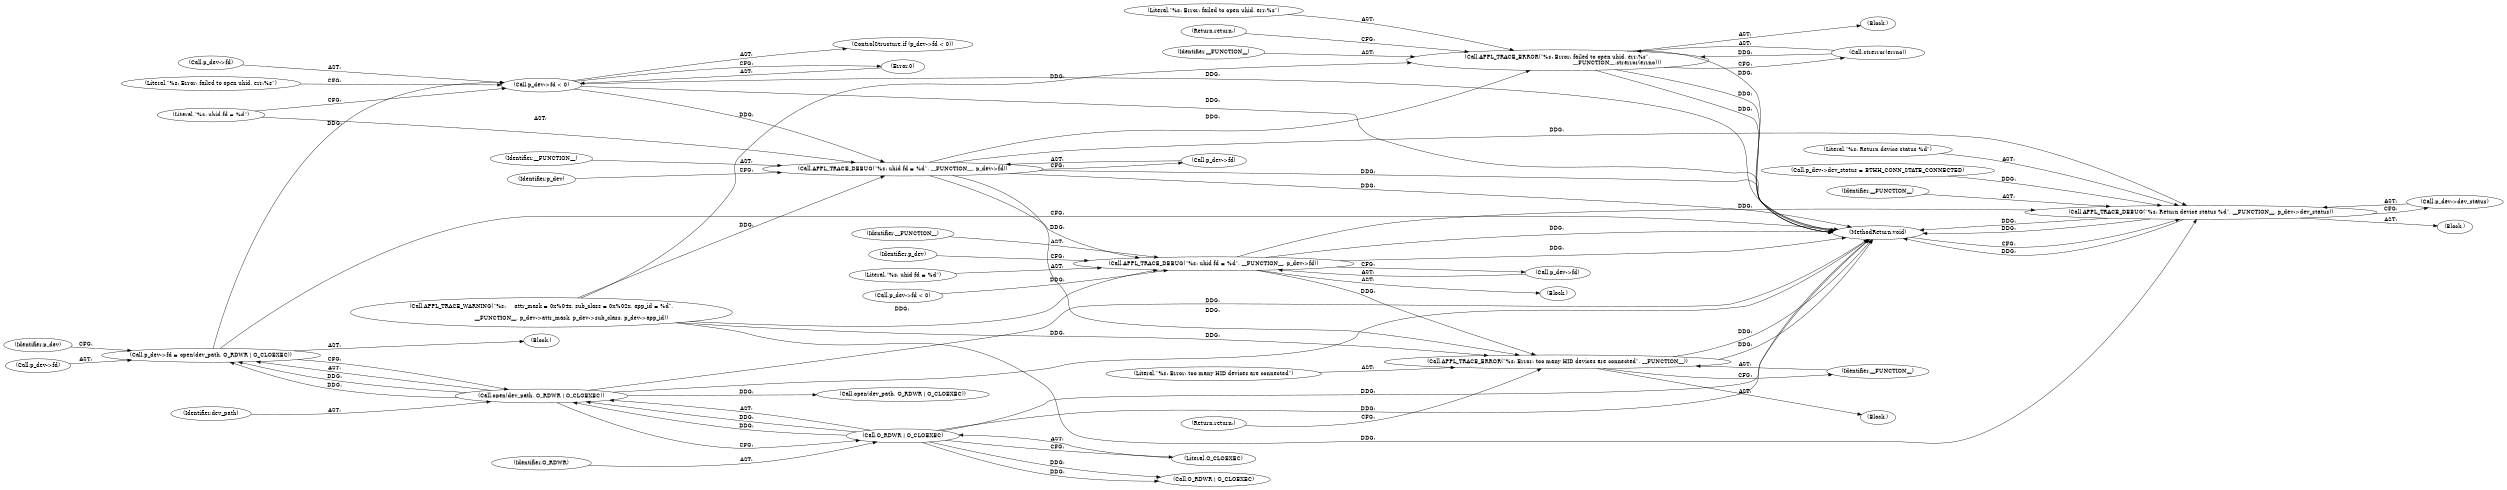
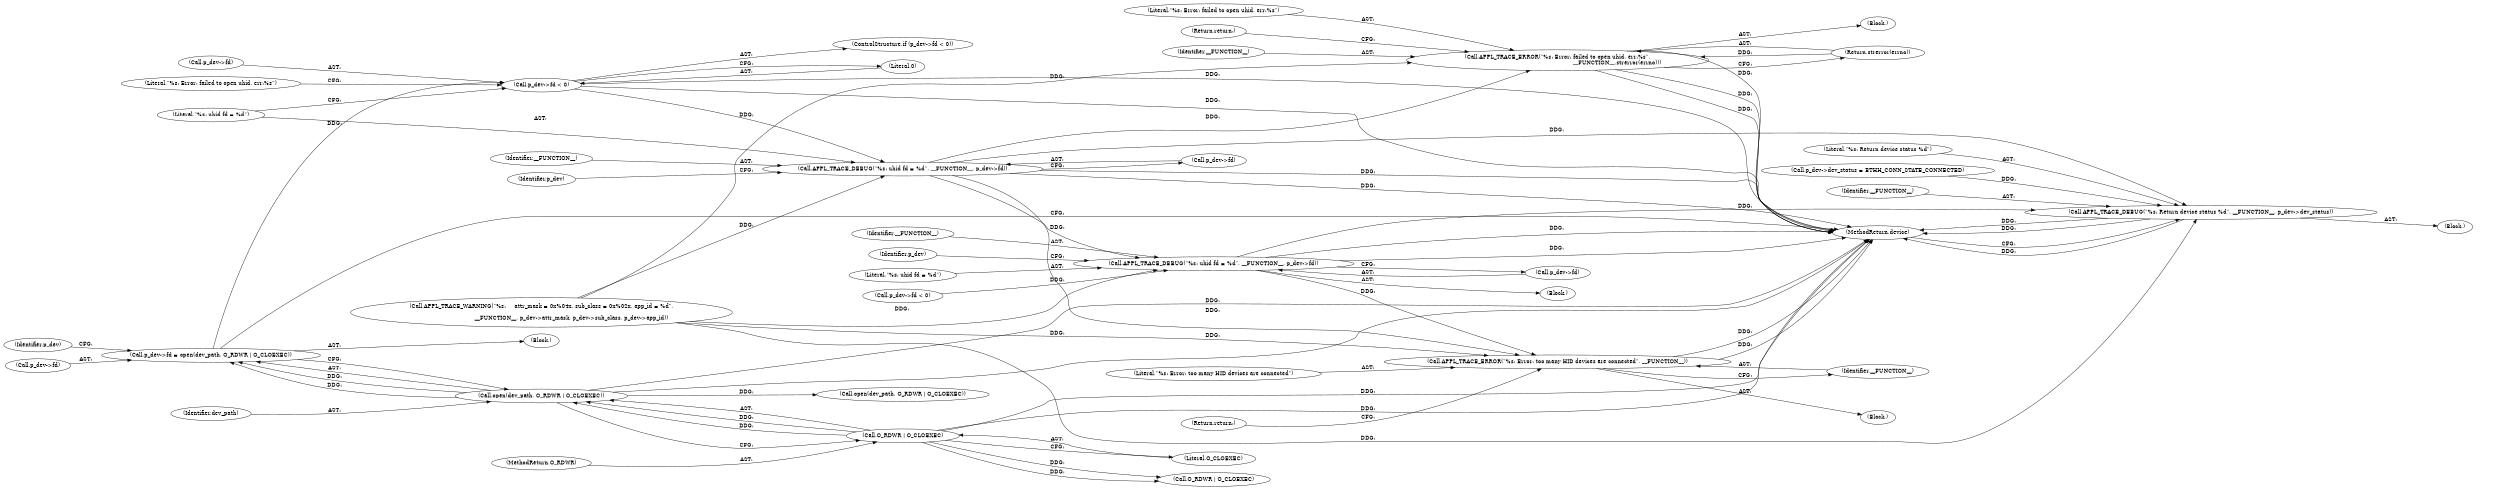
  digraph {
    rankdir=LR
    n1 [label="(Call,p_dev->fd < 0)"]
    n2 [label="(Call,APPL_TRACE_DEBUG(\"%s: uhid fd = %d\", __FUNCTION__, p_dev->fd))"]
    n3 [label="(ControlStructure,if (p_dev->fd < 0))"]
-   n4 [label="(MethodReturn,void)"]
-   n5 [label="(Error,0)"]
+   n4 [label="(MethodReturn,device)"]
+   n5 [label="(Literal,0)"]
    n6 [label="(Call,APPL_TRACE_ERROR(\"%s: Error: failed to open uhid, err:%s\",\n                                                                     __FUNCTION__,strerror(errno)))"]
    n7 [label="(Call,APPL_TRACE_DEBUG(\"%s: uhid fd = %d\", __FUNCTION__, p_dev->fd))"]
    n8 [label="(Call,APPL_TRACE_ERROR(\"%s: Error: too many HID devices are connected\", __FUNCTION__))"]
    n9 [label="(Call,APPL_TRACE_DEBUG(\"%s: Return device status %d\", __FUNCTION__, p_dev->dev_status))"]
    n10 [label="(Call,p_dev->fd)"]
    n11 [label="(Call,p_dev->fd = open(dev_path, O_RDWR | O_CLOEXEC))"]
    n12 [label="(Call,open(dev_path, O_RDWR | O_CLOEXEC))"]
    n13 [label="(Block,)"]
    n14 [label="(Call,O_RDWR | O_CLOEXEC)"]
    n15 [label="(Call,open(dev_path, O_RDWR | O_CLOEXEC))"]
    n16 [label="(Call,O_RDWR | O_CLOEXEC)"]
    n17 [label="(Literal,O_CLOEXEC)"]
    n18 [label="(Block,)"]
-   n19 [label="(Call,strerror(errno))"]
+   n19 [label="(Return,strerror(errno))"]
    n20 [label="(Block,)"]
    n21 [label="(Call,p_dev->fd)"]
    n22 [label="(Block,)"]
    n23 [label="(Identifier,__FUNCTION__)"]
-   n24 [label="(Call,p_dev->dev_status)"]
    n25 [label="(Block,)"]
    n26 [label="(Identifier,p_dev)"]
    n27 [label="(Call,p_dev->fd)"]
    n28 [label="(Literal,\"%s: uhid fd = %d\")"]
    n29 [label="(Literal,\"%s: uhid fd = %d\")"]
    n30 [label="(Literal,\"%s: Error: too many HID devices are connected\")"]
    n31 [label="(Identifier,dev_path)"]
    n32 [label="(Call,p_dev->fd < 0)"]
    n33 [label="(Literal,\"%s: Return device status %d\")"]
    n34 [label="(Identifier,__FUNCTION__)"]
    n35 [label="(Return,return;)"]
    n36 [label="(Identifier,__FUNCTION__)"]
    n37 [label="(Return,return;)"]
    n38 [label="(Call,p_dev->dev_status = BTHH_CONN_STATE_CONNECTED)"]
    n39 [label="(Identifier,__FUNCTION__)"]
    n40 [label="(Call,APPL_TRACE_WARNING(\"%s:     attr_mask = 0x%04x, sub_class = 0x%02x, app_id = %d\",\n\n                                   __FUNCTION__, p_dev->attr_mask, p_dev->sub_class, p_dev->app_id))"]
    n41 [label="(Identifier,__FUNCTION__)"]
    n42 [label="(Literal,\"%s: Error: failed to open uhid, err:%s\")"]
    n43 [label="(Literal,\"%s: Error: failed to open uhid, err:%s\")"]
    n44 [label="(Identifier,p_dev)"]
    n45 [label="(Call,p_dev->fd)"]
    n46 [label="(Identifier,p_dev)"]
-   n47 [label="(Identifier,O_RDWR)"]
+   n47 [label="(MethodReturn,O_RDWR)"]
    n1 -> n2 [label="DDG: "]
    n1 -> n3 [label="AST: "]
    n1 -> n4 [label="DDG: "]
    n1 -> n4 [label="DDG: "]
    n1 -> n5 [label="CFG: "]
    n2 -> n4 [label="DDG: "]
    n2 -> n4 [label="DDG: "]
    n2 -> n6 [label="DDG: "]
    n2 -> n7 [label="DDG: "]
    n2 -> n8 [label="DDG: "]
    n2 -> n9 [label="DDG: "]
    n2 -> n10 [label="CFG: "]
    n4 -> n9 [label="CFG: "]
    n5 -> n1 [label="AST: "]
    n6 -> n4 [label="DDG: "]
    n6 -> n4 [label="DDG: "]
    n6 -> n4 [label="DDG: "]
    n6 -> n18 [label="AST: "]
    n6 -> n19 [label="CFG: "]
    n7 -> n4 [label="DDG: "]
    n7 -> n4 [label="DDG: "]
    n7 -> n8 [label="DDG: "]
    n7 -> n9 [label="DDG: "]
    n7 -> n20 [label="AST: "]
    n7 -> n21 [label="CFG: "]
    n8 -> n4 [label="DDG: "]
    n8 -> n4 [label="DDG: "]
    n8 -> n22 [label="AST: "]
    n8 -> n23 [label="CFG: "]
    n9 -> n4 [label="DDG: "]
    n9 -> n4 [label="DDG: "]
    n9 -> n4 [label="DDG: "]
-   n9 -> n24 [label="CFG: "]
    n9 -> n25 [label="AST: "]
    n10 -> n2 [label="AST: "]
    n11 -> n1 [label="DDG: "]
    n11 -> n4 [label="CFG: "]
    n11 -> n12 [label="CFG: "]
    n11 -> n13 [label="AST: "]
    n12 -> n4 [label="DDG: "]
    n12 -> n4 [label="DDG: "]
    n12 -> n11 [label="AST: "]
    n12 -> n11 [label="DDG: "]
    n12 -> n11 [label="DDG: "]
    n12 -> n14 [label="CFG: "]
    n12 -> n15 [label="DDG: "]
    n14 -> n4 [label="DDG: "]
    n14 -> n4 [label="DDG: "]
    n14 -> n12 [label="AST: "]
    n14 -> n12 [label="DDG: "]
    n14 -> n12 [label="DDG: "]
    n14 -> n16 [label="DDG: "]
    n14 -> n16 [label="DDG: "]
    n14 -> n17 [label="CFG: "]
    n17 -> n14 [label="AST: "]
    n19 -> n6 [label="AST: "]
    n19 -> n6 [label="DDG: "]
    n21 -> n7 [label="AST: "]
    n23 -> n8 [label="AST: "]
-   n24 -> n9 [label="AST: "]
    n26 -> n11 [label="CFG: "]
    n27 -> n1 [label="AST: "]
    n28 -> n1 [label="CFG: "]
    n28 -> n2 [label="AST: "]
    n29 -> n7 [label="AST: "]
    n30 -> n8 [label="AST: "]
    n31 -> n12 [label="AST: "]
    n32 -> n7 [label="DDG: "]
    n33 -> n9 [label="AST: "]
    n34 -> n2 [label="AST: "]
    n35 -> n6 [label="CFG: "]
    n36 -> n6 [label="AST: "]
    n37 -> n8 [label="CFG: "]
    n38 -> n9 [label="DDG: "]
    n39 -> n9 [label="AST: "]
    n40 -> n2 [label="DDG: "]
    n40 -> n6 [label="DDG: "]
    n40 -> n7 [label="DDG: "]
    n40 -> n8 [label="DDG: "]
    n40 -> n9 [label="DDG: "]
    n41 -> n7 [label="AST: "]
    n42 -> n1 [label="CFG: "]
    n43 -> n6 [label="AST: "]
    n44 -> n7 [label="CFG: "]
    n45 -> n11 [label="AST: "]
    n46 -> n2 [label="CFG: "]
    n47 -> n14 [label="AST: "]
  }
